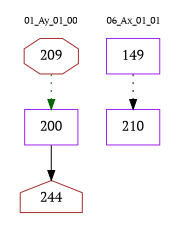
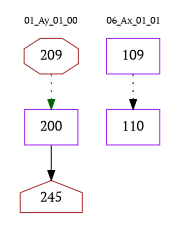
  digraph {
    fontname="PT Serif"
    node [color=purple fontname="PT Serif" shape=box]
    edge [color=black fontname="PT Serif" style=dotted]
    n1 [color=brown label=209 shape=octagon]
    n2 [label=200]
-   n3 [color=brown label=244 shape=house]
-   n4 [label=149]
-   n5 [label=210]
+   n3 [color=brown label=245 shape=house]
+   n4 [label=109]
+   n5 [label=110]
    subgraph cluster_1 {
      color=white
      fontsize=10
      label="01_Ay_01_00"
      n1
      n2
      n3
    }
    subgraph cluster_2 {
      color=white
      fontsize=10
      label="06_Ax_01_01"
      n4
      n5
    }
    n1 -> n2 [color=darkgreen]
    n2 -> n3 [style=solid]
    n4 -> n5
  }
